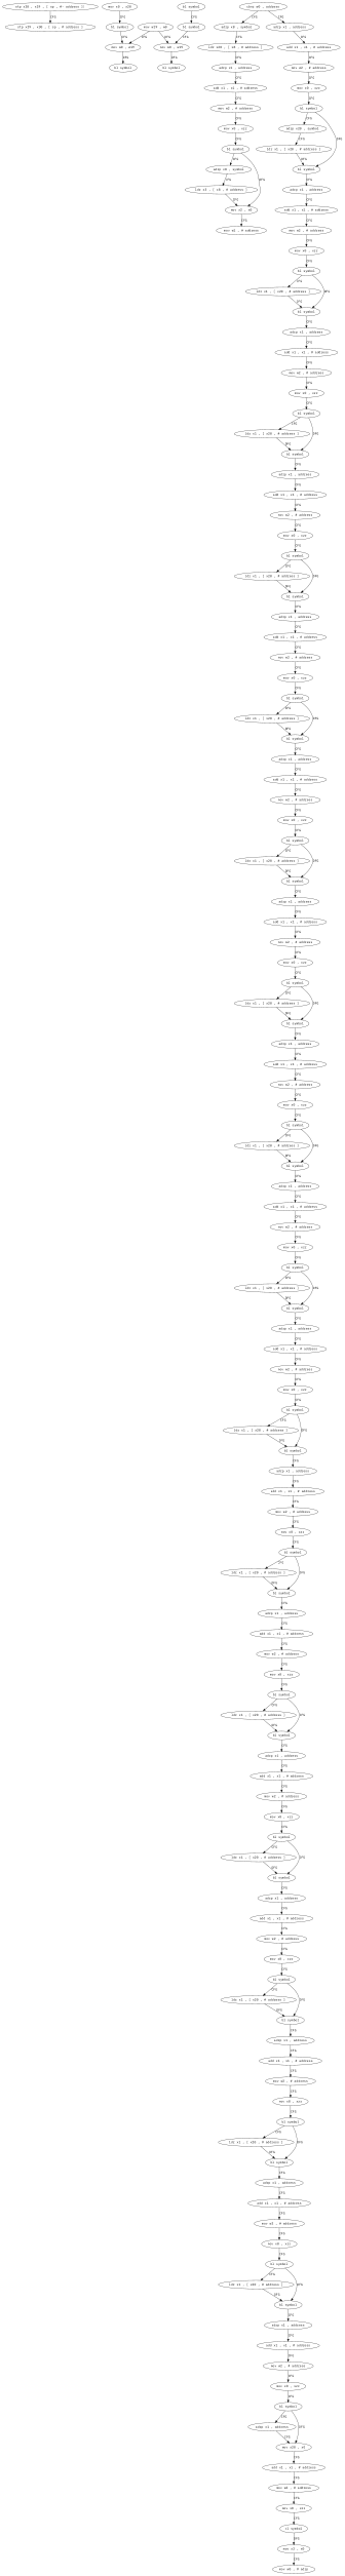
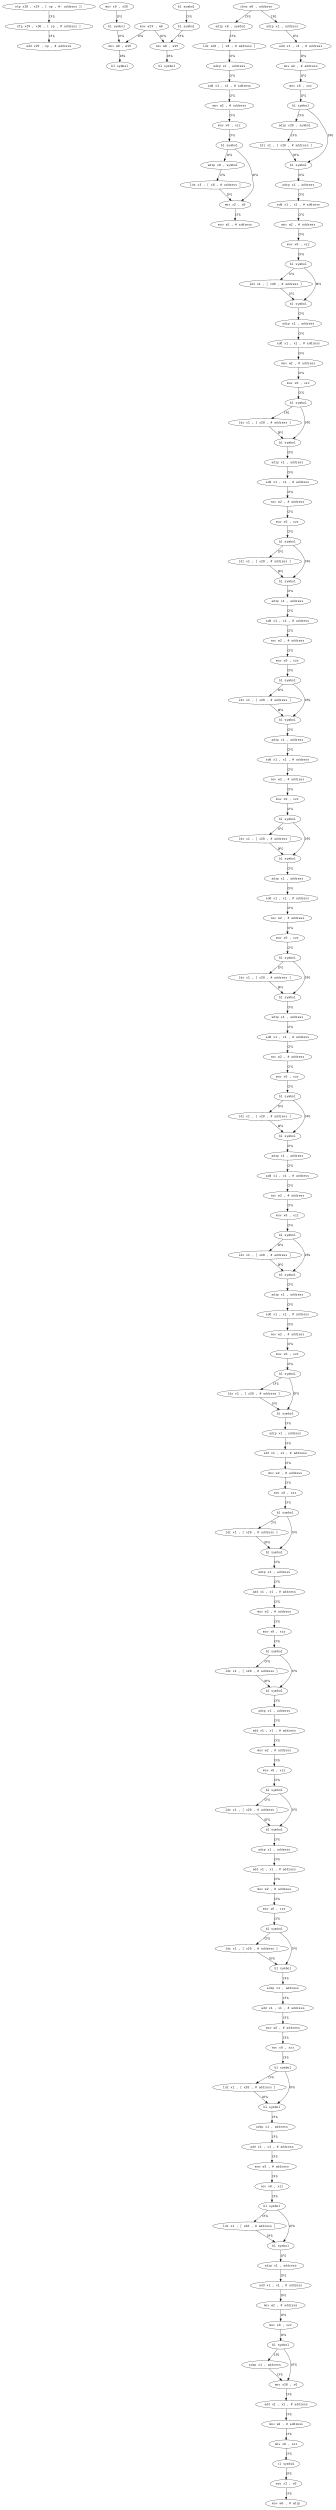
  digraph {
    fontname="IBM Plex Mono"
    node [fontname="IBM Plex Mono"]
    edge [fontname="IBM Plex Mono"]
    n1 [label="stp x20 , x19 , [ sp , #- address ]!"]
    n2 [label="stp x29 , x30 , [ sp , # address ]"]
+   n3 [label="add x29 , sp , # address"]
    n4 [label="mov w19 , w0"]
    n5 [label="mov w0 , w19"]
    n6 [label="mov w0 , w19"]
    n7 [label="cbnz w0 , address"]
    n8 [label="adrp x8 , symbol"]
    n9 [label="adrp x1 , address"]
    n10 [label="bl symbol"]
    n11 [label="bl symbol"]
    n12 [label="ldr x20 , [ x8 , # address ]"]
    n13 [label="add x1 , x1 , # address"]
    n14 [label="adrp x1 , address"]
    n15 [label="mov w2 , # address"]
    n16 [label="add x1 , x1 , # address"]
    n17 [label="mov w2 , # address"]
    n18 [label="mov x0 , xzr"]
    n19 [label="bl symbol"]
    n20 [label="adrp x8 , symbol"]
    n21 [label="mov x2 , x0"]
    n22 [label="ldr x3 , [ x8 , # address ]"]
    n23 [label="mov w1 , # address"]
    n24 [label="mov x0 , x20"]
    n25 [label="bl symbol"]
    n26 [label="mov x0 , xzr"]
    n27 [label="bl symbol"]
    n28 [label="adrp x20 , symbol"]
    n29 [label="bl symbol"]
    n30 [label="ldr x1 , [ x20 , # address ]"]
    n31 [label="adrp x1 , address"]
    n32 [label="add x1 , x1 , # address"]
    n33 [label="mov w2 , # address"]
    n34 [label="mov x0 , xzr"]
    n35 [label="bl symbol"]
    n36 [label="ldr x1 , [ x20 , # address ]"]
    n37 [label="bl symbol"]
    n38 [label="adrp x1 , address"]
    n39 [label="add x1 , x1 , # address"]
    n40 [label="mov w2 , # address"]
    n41 [label="mov x0 , xzr"]
    n42 [label="bl symbol"]
    n43 [label="ldr x1 , [ x20 , # address ]"]
    n44 [label="bl symbol"]
    n45 [label="adrp x1 , address"]
    n46 [label="add x1 , x1 , # address"]
    n47 [label="mov w2 , # address"]
    n48 [label="mov x0 , xzr"]
    n49 [label="bl symbol"]
    n50 [label="ldr x1 , [ x20 , # address ]"]
    n51 [label="bl symbol"]
    n52 [label="adrp x1 , address"]
    n53 [label="add x1 , x1 , # address"]
    n54 [label="mov w2 , # address"]
    n55 [label="mov x0 , xzr"]
    n56 [label="bl symbol"]
    n57 [label="ldr x1 , [ x20 , # address ]"]
    n58 [label="bl symbol"]
    n59 [label="adrp x1 , address"]
    n60 [label="add x1 , x1 , # address"]
    n61 [label="mov w2 , # address"]
    n62 [label="mov x0 , xzr"]
    n63 [label="bl symbol"]
    n64 [label="ldr x1 , [ x20 , # address ]"]
    n65 [label="bl symbol"]
    n66 [label="adrp x1 , address"]
    n67 [label="add x1 , x1 , # address"]
    n68 [label="mov w2 , # address"]
    n69 [label="mov x0 , xzr"]
    n70 [label="bl symbol"]
    n71 [label="ldr x1 , [ x20 , # address ]"]
    n72 [label="bl symbol"]
    n73 [label="adrp x1 , address"]
    n74 [label="add x1 , x1 , # address"]
    n75 [label="mov w2 , # address"]
    n76 [label="mov x0 , xzr"]
    n77 [label="bl symbol"]
    n78 [label="ldr x1 , [ x20 , # address ]"]
    n79 [label="bl symbol"]
    n80 [label="adrp x1 , address"]
    n81 [label="add x1 , x1 , # address"]
    n82 [label="mov w2 , # address"]
    n83 [label="mov x0 , xzr"]
    n84 [label="bl symbol"]
    n85 [label="ldr x1 , [ x20 , # address ]"]
    n86 [label="bl symbol"]
    n87 [label="adrp x1 , address"]
    n88 [label="add x1 , x1 , # address"]
    n89 [label="mov w2 , # address"]
    n90 [label="mov x0 , xzr"]
    n91 [label="bl symbol"]
    n92 [label="ldr x1 , [ x20 , # address ]"]
    n93 [label="bl symbol"]
    n94 [label="adrp x1 , address"]
    n95 [label="add x1 , x1 , # address"]
    n96 [label="mov w2 , # address"]
    n97 [label="mov x0 , xzr"]
    n98 [label="bl symbol"]
    n99 [label="ldr x1 , [ x20 , # address ]"]
    n100 [label="bl symbol"]
    n101 [label="adrp x1 , address"]
    n102 [label="add x1 , x1 , # address"]
    n103 [label="mov w2 , # address"]
    n104 [label="mov x0 , xzr"]
    n105 [label="bl symbol"]
    n106 [label="ldr x1 , [ x20 , # address ]"]
    n107 [label="bl symbol"]
    n108 [label="adrp x1 , address"]
    n109 [label="add x1 , x1 , # address"]
    n110 [label="mov w2 , # address"]
    n111 [label="mov x0 , xzr"]
    n112 [label="bl symbol"]
    n113 [label="ldr x1 , [ x20 , # address ]"]
    n114 [label="bl symbol"]
    n115 [label="adrp x1 , address"]
    n116 [label="add x1 , x1 , # address"]
    n117 [label="mov w2 , # address"]
    n118 [label="mov x0 , xzr"]
    n119 [label="bl symbol"]
    n120 [label="ldr x1 , [ x20 , # address ]"]
    n121 [label="bl symbol"]
    n122 [label="adrp x1 , address"]
    n123 [label="add x1 , x1 , # address"]
    n124 [label="mov w2 , # address"]
    n125 [label="mov x0 , xzr"]
    n126 [label="bl symbol"]
    n127 [label="ldr x1 , [ x20 , # address ]"]
    n128 [label="bl symbol"]
    n129 [label="adrp x1 , address"]
    n130 [label="add x1 , x1 , # address"]
    n131 [label="mov w2 , # address"]
    n132 [label="mov x0 , xzr"]
    n133 [label="bl symbol"]
    n134 [label="ldr x1 , [ x20 , # address ]"]
    n135 [label="bl symbol"]
    n136 [label="adrp x1 , address"]
    n137 [label="add x1 , x1 , # address"]
    n138 [label="mov w2 , # address"]
    n139 [label="mov x0 , xzr"]
    n140 [label="bl symbol"]
    n141 [label="adrp x1 , address"]
    n142 [label="mov x20 , x0"]
    n143 [label="add x1 , x1 , # address"]
    n144 [label="mov w2 , # address"]
    n145 [label="mov x0 , xzr"]
    n146 [label="bl symbol"]
    n147 [label="mov x2 , x0"]
    n148 [label="mov w0 , # adrp"]
    n149 [label="bl symbol"]
    n150 [label="bl symbol"]
    n1 -> n2 [label=CFG]
+   n2 -> n3 [label=CFG]
    n4 -> n5 [label=DFG]
    n4 -> n6 [label=DFG]
    n5 -> n10 [label=DFG]
    n6 -> n11 [label=DFG]
    n7 -> n8 [label=CFG]
    n7 -> n9 [label=CFG]
    n8 -> n12 [label=CFG]
    n9 -> n13 [label=CFG]
    n12 -> n14 [label=CFG]
    n13 -> n15 [label=CFG]
    n14 -> n16 [label=CFG]
    n15 -> n26 [label=CFG]
    n16 -> n17 [label=CFG]
    n17 -> n18 [label=CFG]
    n18 -> n19 [label=CFG]
    n19 -> n20 [label=CFG]
    n19 -> n21 [label=DFG]
    n20 -> n22 [label=CFG]
    n21 -> n23 [label=CFG]
    n22 -> n21 [label=CFG]
    n24 -> n25 [label=CFG]
    n25 -> n5 [label=CFG]
    n26 -> n27 [label=CFG]
    n27 -> n28 [label=CFG]
    n27 -> n29 [label=DFG]
    n28 -> n30 [label=CFG]
    n29 -> n31 [label=CFG]
    n30 -> n29 [label=DFG]
    n31 -> n32 [label=CFG]
    n32 -> n33 [label=CFG]
    n33 -> n34 [label=CFG]
    n34 -> n35 [label=CFG]
    n35 -> n36 [label=CFG]
    n35 -> n37 [label=DFG]
    n36 -> n37 [label=DFG]
    n37 -> n38 [label=CFG]
    n38 -> n39 [label=CFG]
    n39 -> n40 [label=CFG]
    n40 -> n41 [label=CFG]
    n41 -> n42 [label=CFG]
    n42 -> n43 [label=CFG]
    n42 -> n44 [label=DFG]
    n43 -> n44 [label=DFG]
    n44 -> n45 [label=CFG]
    n45 -> n46 [label=CFG]
    n46 -> n47 [label=CFG]
    n47 -> n48 [label=CFG]
    n48 -> n49 [label=CFG]
    n49 -> n50 [label=CFG]
    n49 -> n51 [label=DFG]
    n50 -> n51 [label=DFG]
    n51 -> n52 [label=CFG]
    n52 -> n53 [label=CFG]
    n53 -> n54 [label=CFG]
    n54 -> n55 [label=CFG]
    n55 -> n56 [label=CFG]
    n56 -> n57 [label=CFG]
    n56 -> n58 [label=DFG]
    n57 -> n58 [label=DFG]
    n58 -> n59 [label=CFG]
    n59 -> n60 [label=CFG]
    n60 -> n61 [label=CFG]
    n61 -> n62 [label=CFG]
    n62 -> n63 [label=CFG]
    n63 -> n64 [label=CFG]
    n63 -> n65 [label=DFG]
    n64 -> n65 [label=DFG]
    n65 -> n66 [label=CFG]
    n66 -> n67 [label=CFG]
    n67 -> n68 [label=CFG]
    n68 -> n69 [label=CFG]
    n69 -> n70 [label=CFG]
    n70 -> n71 [label=CFG]
    n70 -> n72 [label=DFG]
    n71 -> n72 [label=DFG]
    n72 -> n73 [label=CFG]
    n73 -> n74 [label=CFG]
    n74 -> n75 [label=CFG]
    n75 -> n76 [label=CFG]
    n76 -> n77 [label=CFG]
    n77 -> n78 [label=CFG]
    n77 -> n79 [label=DFG]
    n78 -> n79 [label=DFG]
    n79 -> n80 [label=CFG]
    n80 -> n81 [label=CFG]
    n81 -> n82 [label=CFG]
    n82 -> n83 [label=CFG]
    n83 -> n84 [label=CFG]
    n84 -> n85 [label=CFG]
    n84 -> n86 [label=DFG]
    n85 -> n86 [label=DFG]
    n86 -> n87 [label=CFG]
    n87 -> n88 [label=CFG]
    n88 -> n89 [label=CFG]
    n89 -> n90 [label=CFG]
    n90 -> n91 [label=CFG]
    n91 -> n92 [label=CFG]
    n91 -> n93 [label=DFG]
    n92 -> n93 [label=DFG]
    n93 -> n94 [label=CFG]
    n94 -> n95 [label=CFG]
    n95 -> n96 [label=CFG]
    n96 -> n97 [label=CFG]
    n97 -> n98 [label=CFG]
    n98 -> n99 [label=CFG]
    n98 -> n100 [label=DFG]
    n99 -> n100 [label=DFG]
    n100 -> n101 [label=CFG]
    n101 -> n102 [label=CFG]
    n102 -> n103 [label=CFG]
    n103 -> n104 [label=CFG]
    n104 -> n105 [label=CFG]
    n105 -> n106 [label=CFG]
    n105 -> n107 [label=DFG]
    n106 -> n107 [label=DFG]
    n107 -> n108 [label=CFG]
    n108 -> n109 [label=CFG]
    n109 -> n110 [label=CFG]
    n110 -> n111 [label=CFG]
    n111 -> n112 [label=CFG]
    n112 -> n113 [label=CFG]
    n112 -> n114 [label=DFG]
    n113 -> n114 [label=DFG]
    n114 -> n115 [label=CFG]
    n115 -> n116 [label=CFG]
    n116 -> n117 [label=CFG]
    n117 -> n118 [label=CFG]
    n118 -> n119 [label=CFG]
    n119 -> n120 [label=CFG]
    n119 -> n121 [label=DFG]
    n120 -> n121 [label=DFG]
    n121 -> n122 [label=CFG]
    n122 -> n123 [label=CFG]
    n123 -> n124 [label=CFG]
    n124 -> n125 [label=CFG]
    n125 -> n126 [label=CFG]
    n126 -> n127 [label=CFG]
    n126 -> n128 [label=DFG]
    n127 -> n128 [label=DFG]
    n128 -> n129 [label=CFG]
    n129 -> n130 [label=CFG]
    n130 -> n131 [label=CFG]
    n131 -> n132 [label=CFG]
    n132 -> n133 [label=CFG]
    n133 -> n134 [label=CFG]
    n133 -> n135 [label=DFG]
    n134 -> n135 [label=DFG]
    n135 -> n136 [label=CFG]
    n136 -> n137 [label=CFG]
    n137 -> n138 [label=CFG]
    n138 -> n139 [label=CFG]
    n139 -> n140 [label=CFG]
    n140 -> n141 [label=CFG]
    n140 -> n142 [label=DFG]
    n141 -> n142 [label=CFG]
    n142 -> n143 [label=CFG]
    n143 -> n144 [label=CFG]
    n144 -> n145 [label=CFG]
    n145 -> n146 [label=CFG]
    n146 -> n147 [label=DFG]
    n147 -> n148 [label=CFG]
    n149 -> n150 [label=CFG]
    n150 -> n6 [label=CFG]
  }
